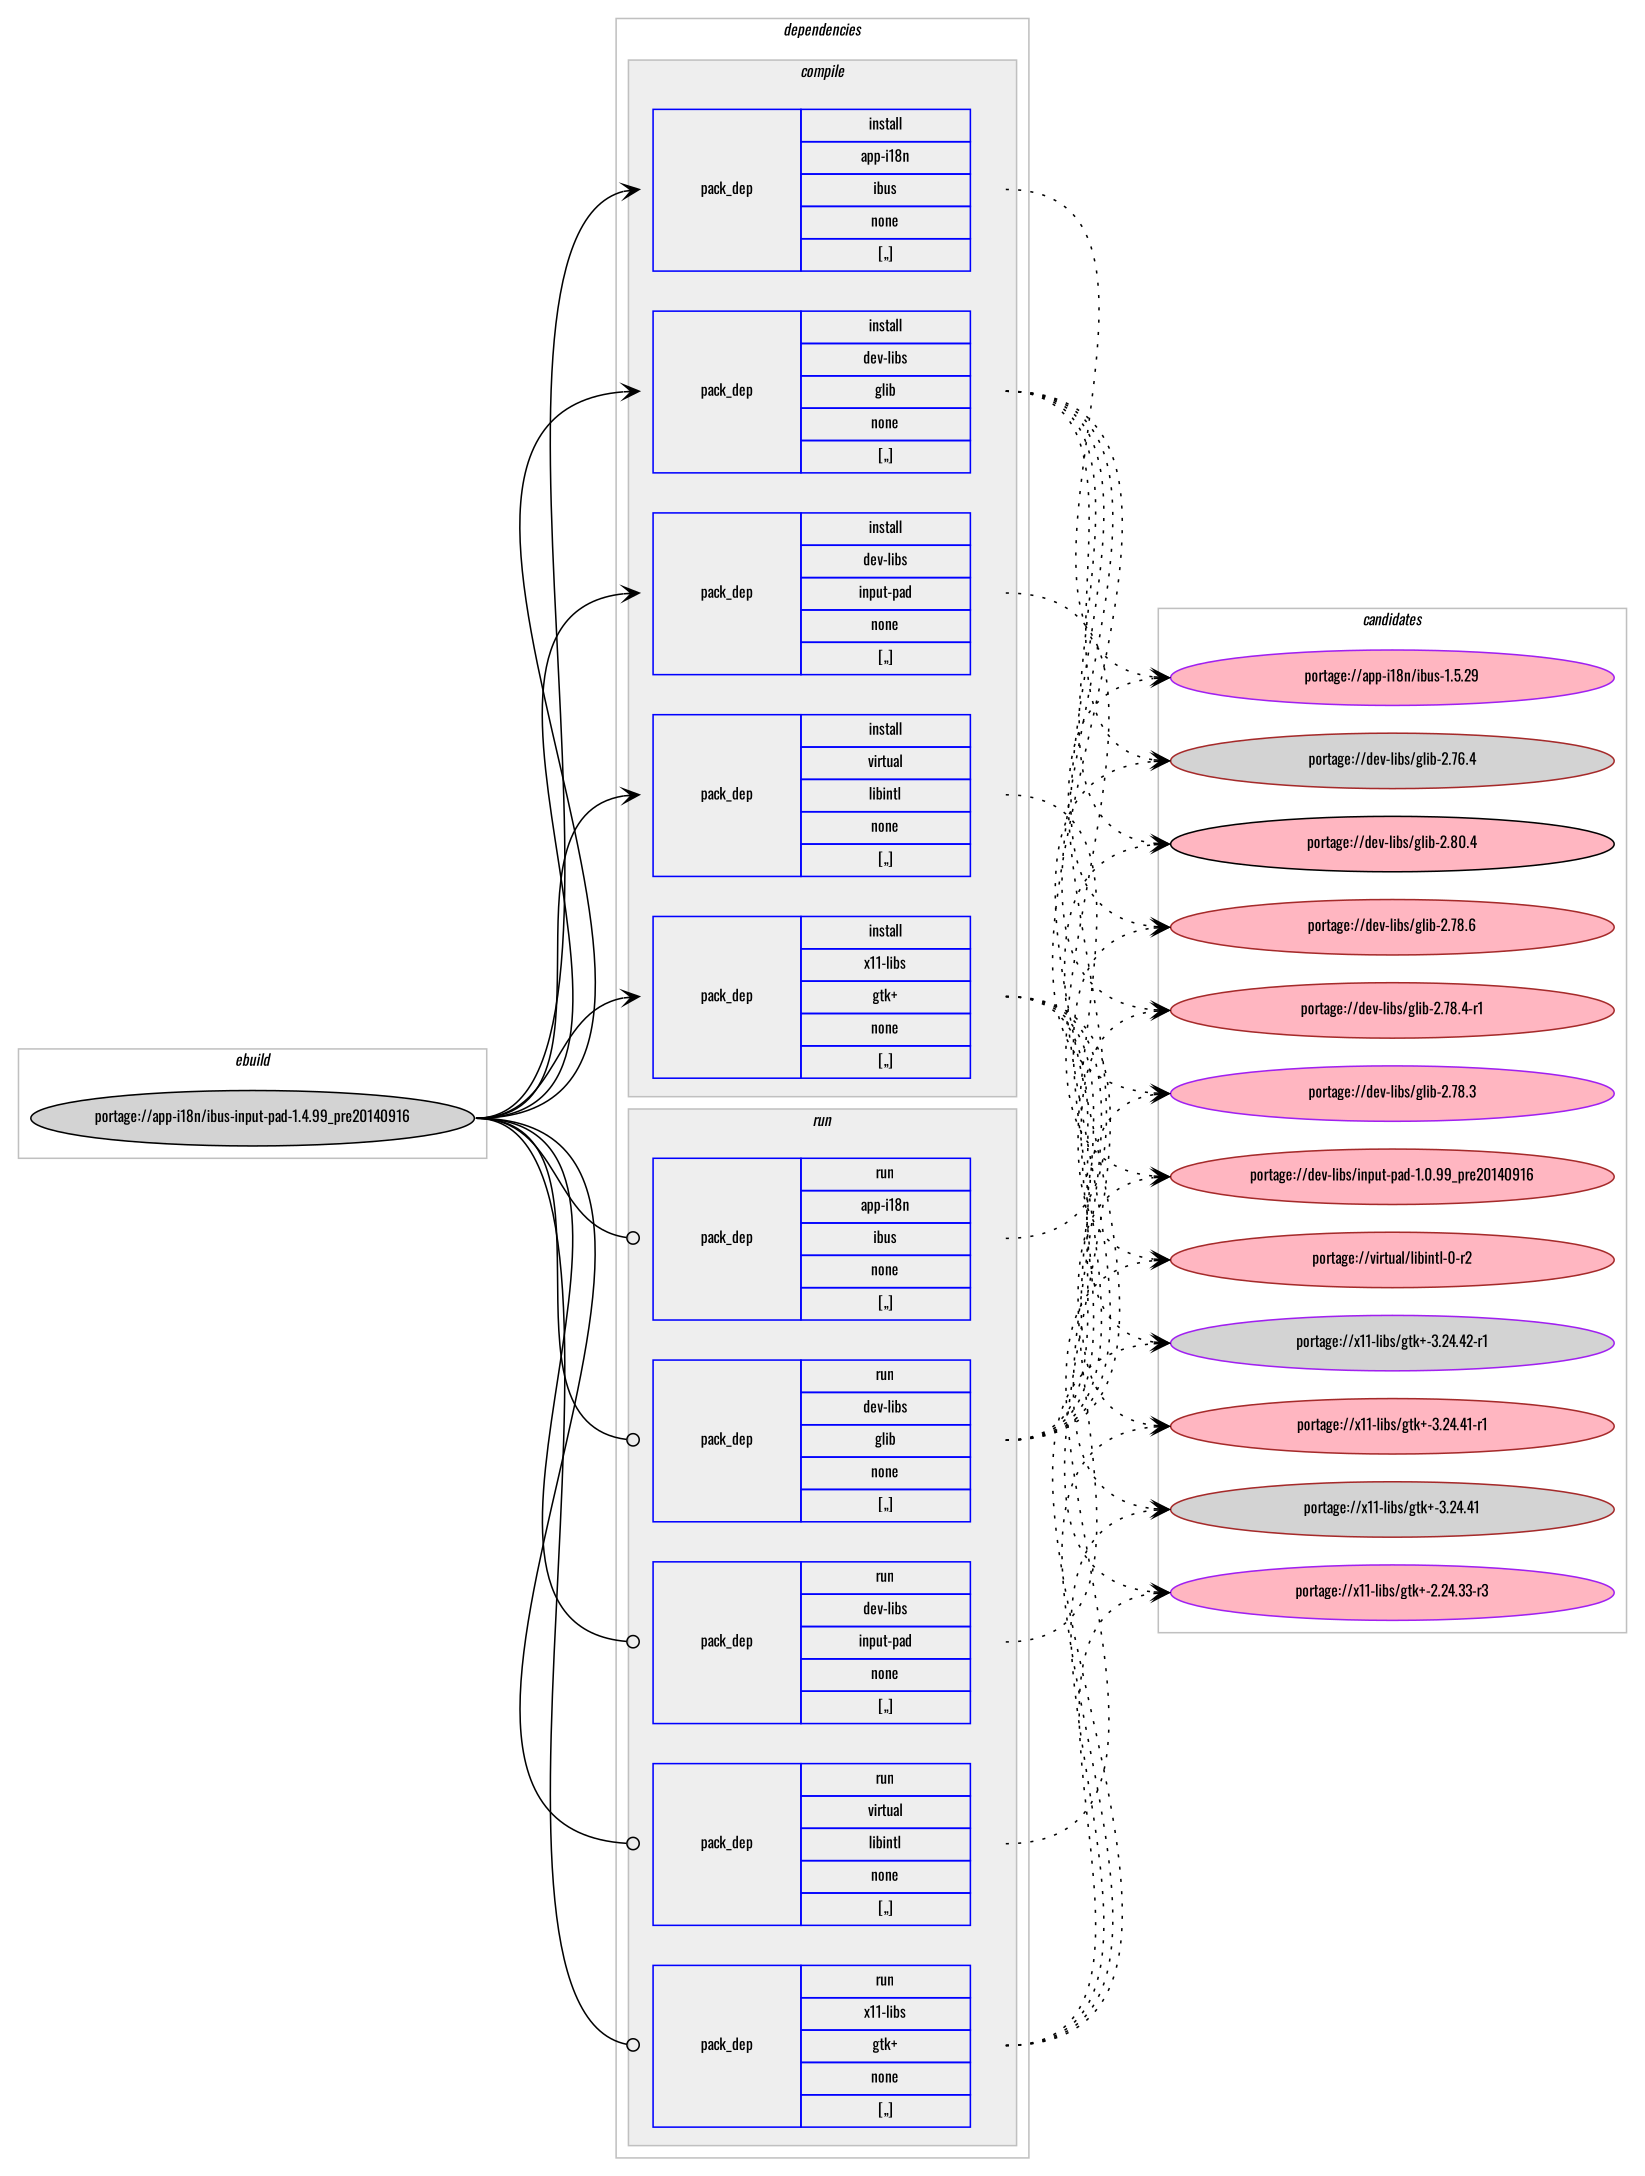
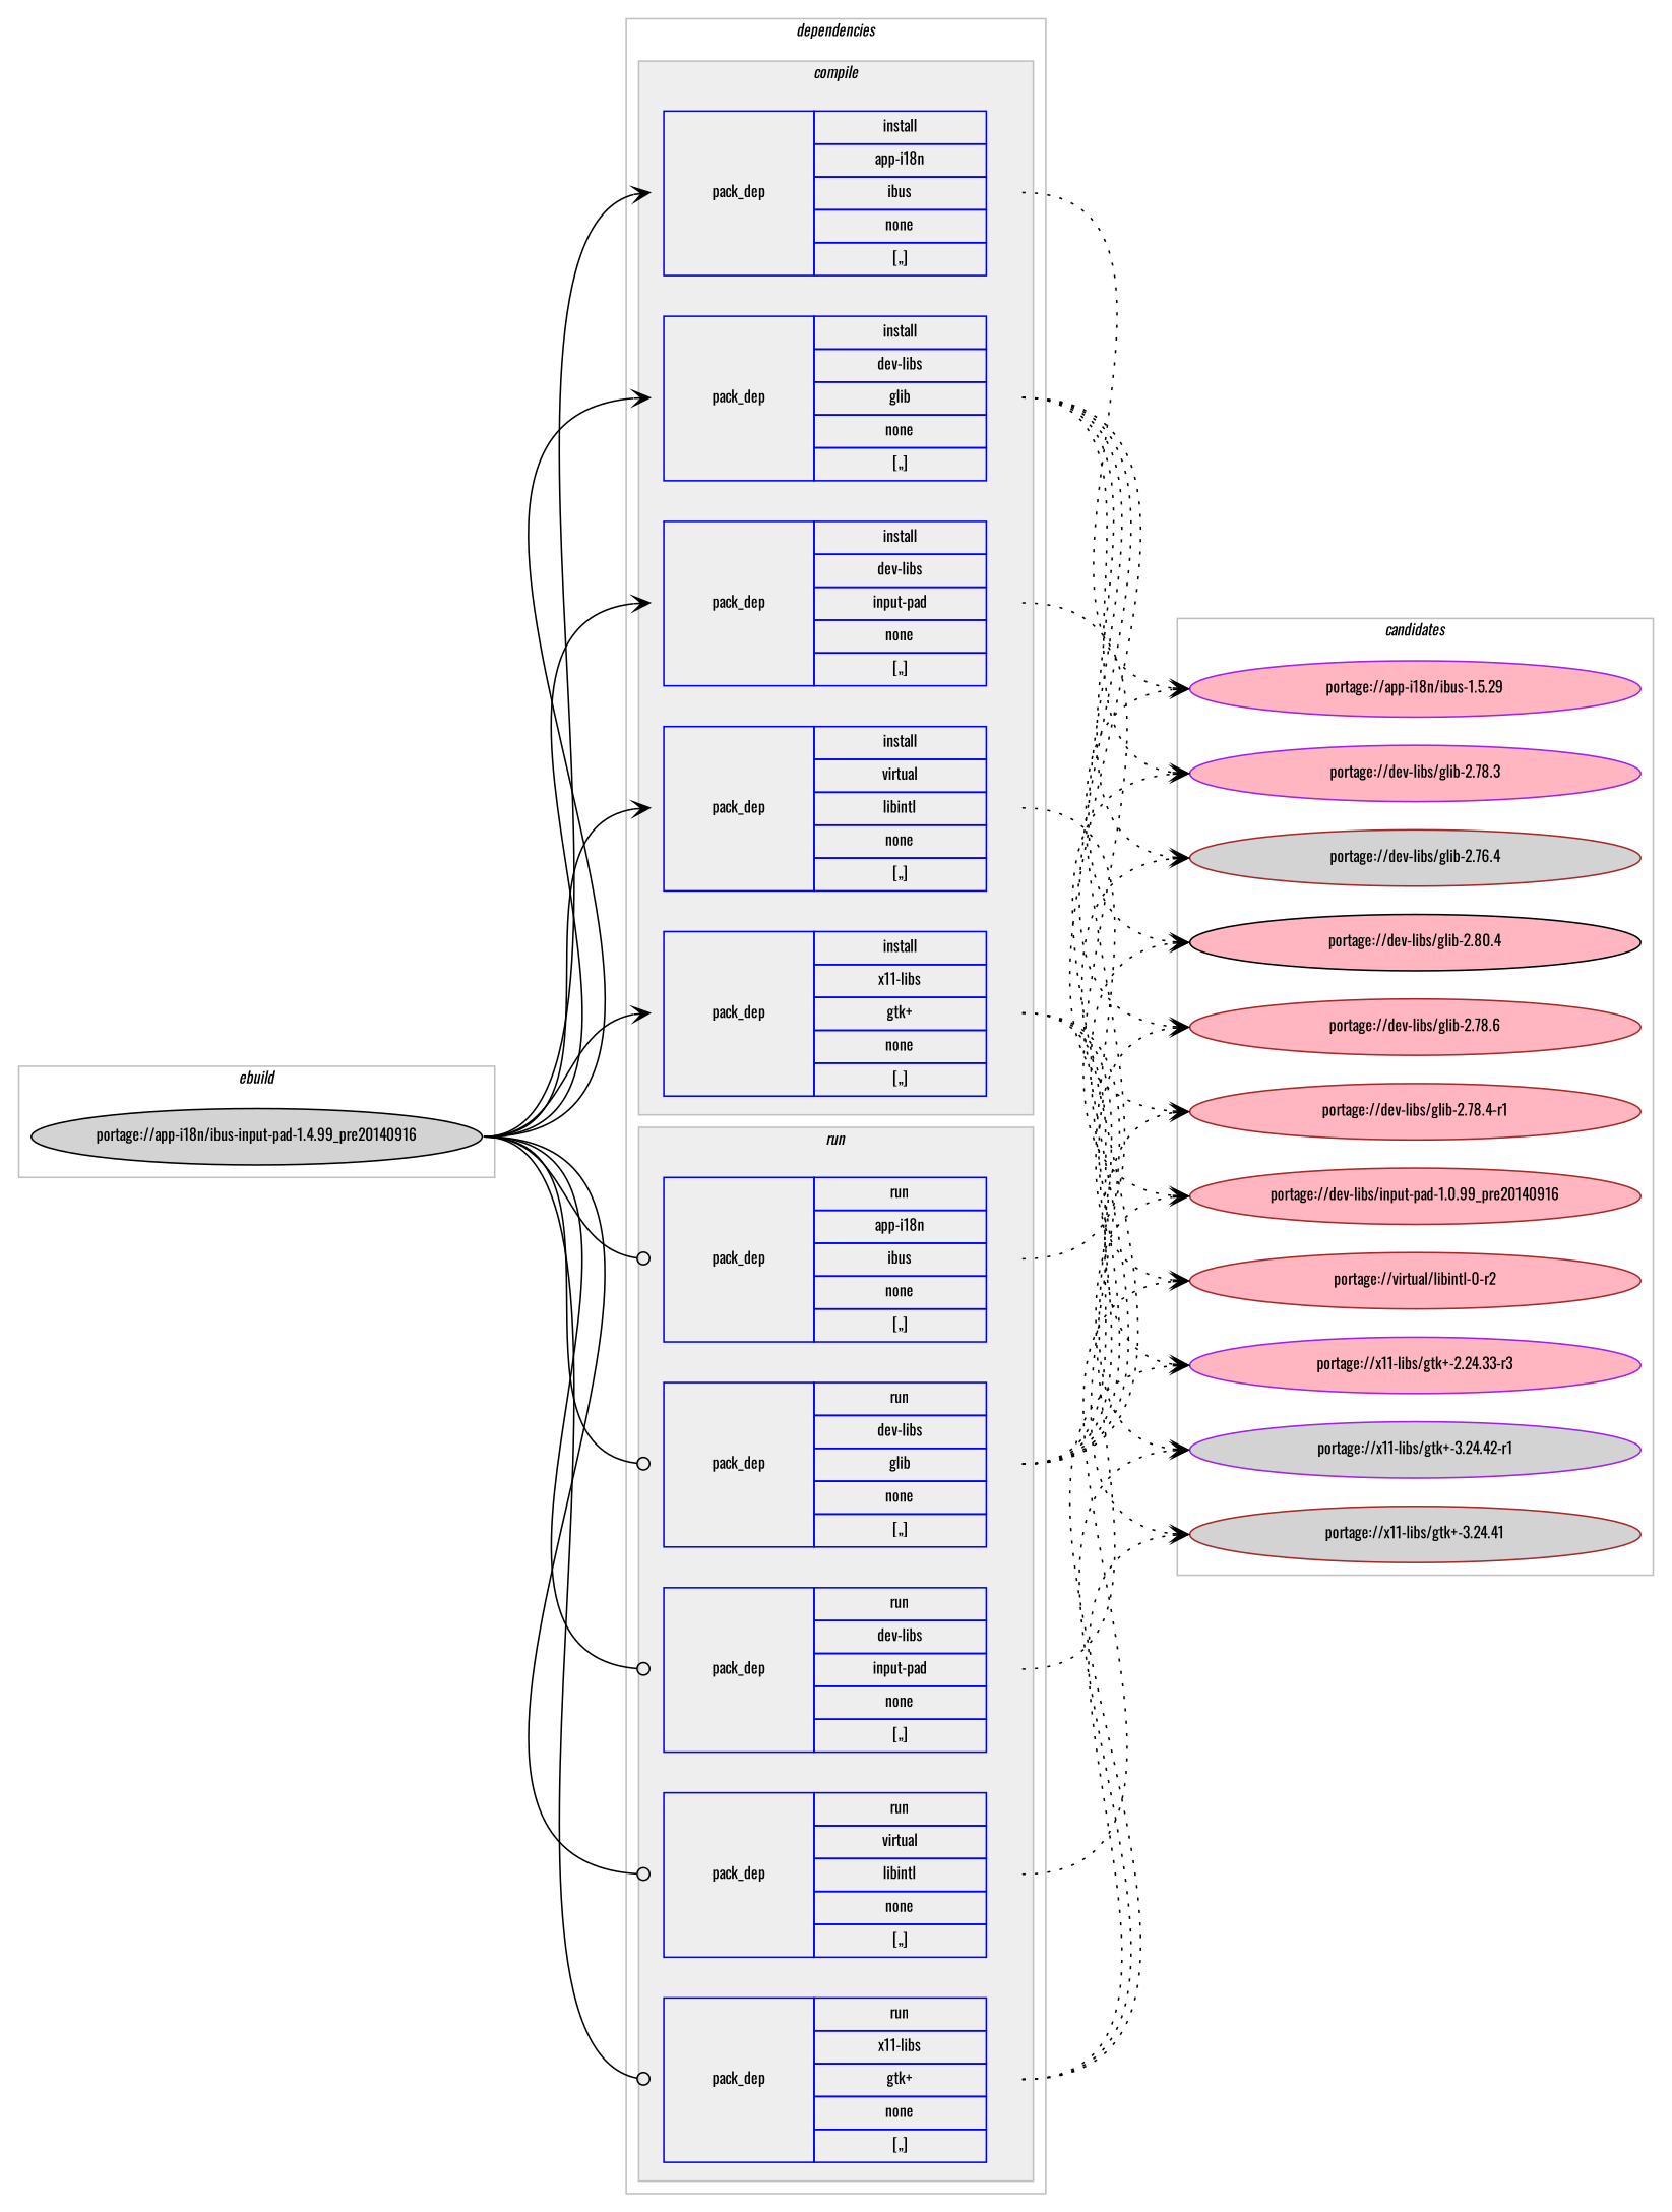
  digraph {
    compound=true
    concentrate=true
    fontname=Oswald
    fontsize=10
    newrank=true
    rankdir=LR
    ranksep=1.5
    node [color=blue fontname=Oswald fontsize=10 style=filled]
    edge [arrowhead=vee fontname=Oswald headport=w style=dotted tailport=e weight=100]
    n1 [color=black fillcolor=lightgrey label="portage://app-i18n/ibus-input-pad-1.4.99_pre20140916" width=4]
    n2 [label=<<TABLE BORDER="0" CELLBORDER="1" CELLSPACING="0" CELLPADDING="4" WIDTH="220"><TR><TD ROWSPAN="6" CELLPADDING="30">pack_dep</TD></TR><TR><TD WIDTH="110">install</TD></TR><TR><TD>app-i18n</TD></TR><TR><TD>ibus</TD></TR><TR><TD>none</TD></TR><TR><TD>[,,]</TD></TR></TABLE>> shape=none style=""]
    n3 [label=<<TABLE BORDER="0" CELLBORDER="1" CELLSPACING="0" CELLPADDING="4" WIDTH="220"><TR><TD ROWSPAN="6" CELLPADDING="30">pack_dep</TD></TR><TR><TD WIDTH="110">install</TD></TR><TR><TD>dev-libs</TD></TR><TR><TD>glib</TD></TR><TR><TD>none</TD></TR><TR><TD>[,,]</TD></TR></TABLE>> shape=none style=""]
    n4 [label=<<TABLE BORDER="0" CELLBORDER="1" CELLSPACING="0" CELLPADDING="4" WIDTH="220"><TR><TD ROWSPAN="6" CELLPADDING="30">pack_dep</TD></TR><TR><TD WIDTH="110">install</TD></TR><TR><TD>dev-libs</TD></TR><TR><TD>input-pad</TD></TR><TR><TD>none</TD></TR><TR><TD>[,,]</TD></TR></TABLE>> shape=none style=""]
    n5 [label=<<TABLE BORDER="0" CELLBORDER="1" CELLSPACING="0" CELLPADDING="4" WIDTH="220"><TR><TD ROWSPAN="6" CELLPADDING="30">pack_dep</TD></TR><TR><TD WIDTH="110">install</TD></TR><TR><TD>virtual</TD></TR><TR><TD>libintl</TD></TR><TR><TD>none</TD></TR><TR><TD>[,,]</TD></TR></TABLE>> shape=none style=""]
    n6 [label=<<TABLE BORDER="0" CELLBORDER="1" CELLSPACING="0" CELLPADDING="4" WIDTH="220"><TR><TD ROWSPAN="6" CELLPADDING="30">pack_dep</TD></TR><TR><TD WIDTH="110">install</TD></TR><TR><TD>x11-libs</TD></TR><TR><TD>gtk+</TD></TR><TR><TD>none</TD></TR><TR><TD>[,,]</TD></TR></TABLE>> shape=none style=""]
    n7 [label=<<TABLE BORDER="0" CELLBORDER="1" CELLSPACING="0" CELLPADDING="4" WIDTH="220"><TR><TD ROWSPAN="6" CELLPADDING="30">pack_dep</TD></TR><TR><TD WIDTH="110">run</TD></TR><TR><TD>app-i18n</TD></TR><TR><TD>ibus</TD></TR><TR><TD>none</TD></TR><TR><TD>[,,]</TD></TR></TABLE>> shape=none style=""]
    n8 [label=<<TABLE BORDER="0" CELLBORDER="1" CELLSPACING="0" CELLPADDING="4" WIDTH="220"><TR><TD ROWSPAN="6" CELLPADDING="30">pack_dep</TD></TR><TR><TD WIDTH="110">run</TD></TR><TR><TD>dev-libs</TD></TR><TR><TD>glib</TD></TR><TR><TD>none</TD></TR><TR><TD>[,,]</TD></TR></TABLE>> shape=none style=""]
    n9 [label=<<TABLE BORDER="0" CELLBORDER="1" CELLSPACING="0" CELLPADDING="4" WIDTH="220"><TR><TD ROWSPAN="6" CELLPADDING="30">pack_dep</TD></TR><TR><TD WIDTH="110">run</TD></TR><TR><TD>dev-libs</TD></TR><TR><TD>input-pad</TD></TR><TR><TD>none</TD></TR><TR><TD>[,,]</TD></TR></TABLE>> shape=none style=""]
    n10 [label=<<TABLE BORDER="0" CELLBORDER="1" CELLSPACING="0" CELLPADDING="4" WIDTH="220"><TR><TD ROWSPAN="6" CELLPADDING="30">pack_dep</TD></TR><TR><TD WIDTH="110">run</TD></TR><TR><TD>virtual</TD></TR><TR><TD>libintl</TD></TR><TR><TD>none</TD></TR><TR><TD>[,,]</TD></TR></TABLE>> shape=none style=""]
    n11 [label=<<TABLE BORDER="0" CELLBORDER="1" CELLSPACING="0" CELLPADDING="4" WIDTH="220"><TR><TD ROWSPAN="6" CELLPADDING="30">pack_dep</TD></TR><TR><TD WIDTH="110">run</TD></TR><TR><TD>x11-libs</TD></TR><TR><TD>gtk+</TD></TR><TR><TD>none</TD></TR><TR><TD>[,,]</TD></TR></TABLE>> shape=none style=""]
    n12 [color=purple fillcolor=lightpink label="portage://app-i18n/ibus-1.5.29" width=4]
    n13 [color=black fillcolor=lightpink label="portage://dev-libs/glib-2.80.4" width=4]
    n14 [color=brown fillcolor=lightpink label="portage://dev-libs/glib-2.78.6" width=4]
    n15 [color=brown fillcolor=lightpink label="portage://dev-libs/glib-2.78.4-r1" width=4]
    n16 [color=purple fillcolor=lightpink label="portage://dev-libs/glib-2.78.3" width=4]
    n17 [color=brown fillcolor=lightgrey label="portage://dev-libs/glib-2.76.4" width=4]
    n18 [color=brown fillcolor=lightpink label="portage://dev-libs/input-pad-1.0.99_pre20140916" width=4]
    n19 [color=brown fillcolor=lightpink label="portage://virtual/libintl-0-r2" width=4]
    n20 [color=purple fillcolor=lightgrey label="portage://x11-libs/gtk+-3.24.42-r1" width=4]
-   n21 [color=brown fillcolor=lightpink label="portage://x11-libs/gtk+-3.24.41-r1" width=4]
    n22 [color=brown fillcolor=lightgrey label="portage://x11-libs/gtk+-3.24.41" width=4]
    n23 [color=purple fillcolor=lightpink label="portage://x11-libs/gtk+-2.24.33-r3" width=4]
    subgraph cluster_1 {
      color=gray
      label=<<i>ebuild</i>>
      n1
    }
    subgraph cluster_2 {
      color=gray
      label=<<i>dependencies</i>>
      subgraph cluster_3 {
        color=gray
        fillcolor="#eeeeee"
        label=<<i>compile</i>>
        style=filled
        subgraph sub_4 {
          color=gray
          fillcolor="#eeeeee"
          label=<<i>compile</i>>
          style=filled
          n2
        }
        subgraph sub_5 {
          color=gray
          fillcolor="#eeeeee"
          label=<<i>compile</i>>
          style=filled
          n3
        }
        subgraph sub_6 {
          color=gray
          fillcolor="#eeeeee"
          label=<<i>compile</i>>
          style=filled
          n4
        }
        subgraph sub_7 {
          color=gray
          fillcolor="#eeeeee"
          label=<<i>compile</i>>
          style=filled
          n5
        }
        subgraph sub_8 {
          color=gray
          fillcolor="#eeeeee"
          label=<<i>compile</i>>
          style=filled
          n6
        }
      }
      subgraph cluster_9 {
        color=gray
        fillcolor="#eeeeee"
        label=<<i>compile and run</i>>
        style=filled
      }
      subgraph cluster_10 {
        color=gray
        fillcolor="#eeeeee"
        label=<<i>run</i>>
        style=filled
        subgraph sub_11 {
          color=gray
          fillcolor="#eeeeee"
          label=<<i>run</i>>
          style=filled
          n7
        }
        subgraph sub_12 {
          color=gray
          fillcolor="#eeeeee"
          label=<<i>run</i>>
          style=filled
          n8
        }
        subgraph sub_13 {
          color=gray
          fillcolor="#eeeeee"
          label=<<i>run</i>>
          style=filled
          n9
        }
        subgraph sub_14 {
          color=gray
          fillcolor="#eeeeee"
          label=<<i>run</i>>
          style=filled
          n10
        }
        subgraph sub_15 {
          color=gray
          fillcolor="#eeeeee"
          label=<<i>run</i>>
          style=filled
          n11
        }
      }
    }
    subgraph cluster_16 {
      color=gray
      label=<<i>candidates</i>>
      rank=same
      subgraph sub_17 {
        color=black
        label=<<i>candidates</i>>
        nodesep=1
        rank=same
        n12
      }
      subgraph sub_18 {
        color=black
        label=<<i>candidates</i>>
        nodesep=1
        rank=same
        n13
        n14
        n15
        n16
        n17
      }
      subgraph sub_19 {
        color=black
        label=<<i>candidates</i>>
        nodesep=1
        rank=same
        n18
      }
      subgraph sub_20 {
        color=black
        label=<<i>candidates</i>>
        nodesep=1
        rank=same
        n19
      }
      subgraph sub_21 {
        color=black
        label=<<i>candidates</i>>
        nodesep=1
        rank=same
        n20
-       n21
        n22
        n23
      }
      subgraph sub_22 {
        color=black
        label=<<i>candidates</i>>
        nodesep=1
        rank=same
        n12
      }
      subgraph sub_23 {
        color=black
        label=<<i>candidates</i>>
        nodesep=1
        rank=same
        n13
        n14
        n15
        n16
        n17
      }
      subgraph sub_24 {
        color=black
        label=<<i>candidates</i>>
        nodesep=1
        rank=same
        n18
      }
      subgraph sub_25 {
        color=black
        label=<<i>candidates</i>>
        nodesep=1
        rank=same
        n19
      }
      subgraph sub_26 {
        color=black
        label=<<i>candidates</i>>
        nodesep=1
        rank=same
        n20
-       n21
        n22
        n23
      }
    }
    n1 -> n2 [style=solid weight=20]
    n1 -> n3 [style=solid weight=20]
    n1 -> n4 [style=solid weight=20]
    n1 -> n5 [style=solid weight=20]
    n1 -> n6 [style=solid weight=20]
    n1 -> n7 [arrowhead=odot style=solid weight=20]
    n1 -> n8 [arrowhead=odot style=solid weight=20]
    n1 -> n9 [arrowhead=odot style=solid weight=20]
    n1 -> n10 [arrowhead=odot style=solid weight=20]
    n1 -> n11 [arrowhead=odot style=solid weight=20]
    n2 -> n12
    n3 -> n13
    n3 -> n14
    n3 -> n15
    n3 -> n16
    n3 -> n17
    n4 -> n18
    n5 -> n19
    n6 -> n20
-   n6 -> n21
    n6 -> n22
    n6 -> n23
    n7 -> n12
    n8 -> n13
    n8 -> n14
    n8 -> n15
    n8 -> n16
    n8 -> n17
    n9 -> n18
    n10 -> n19
    n11 -> n20
-   n11 -> n21
    n11 -> n22
    n11 -> n23
  }
